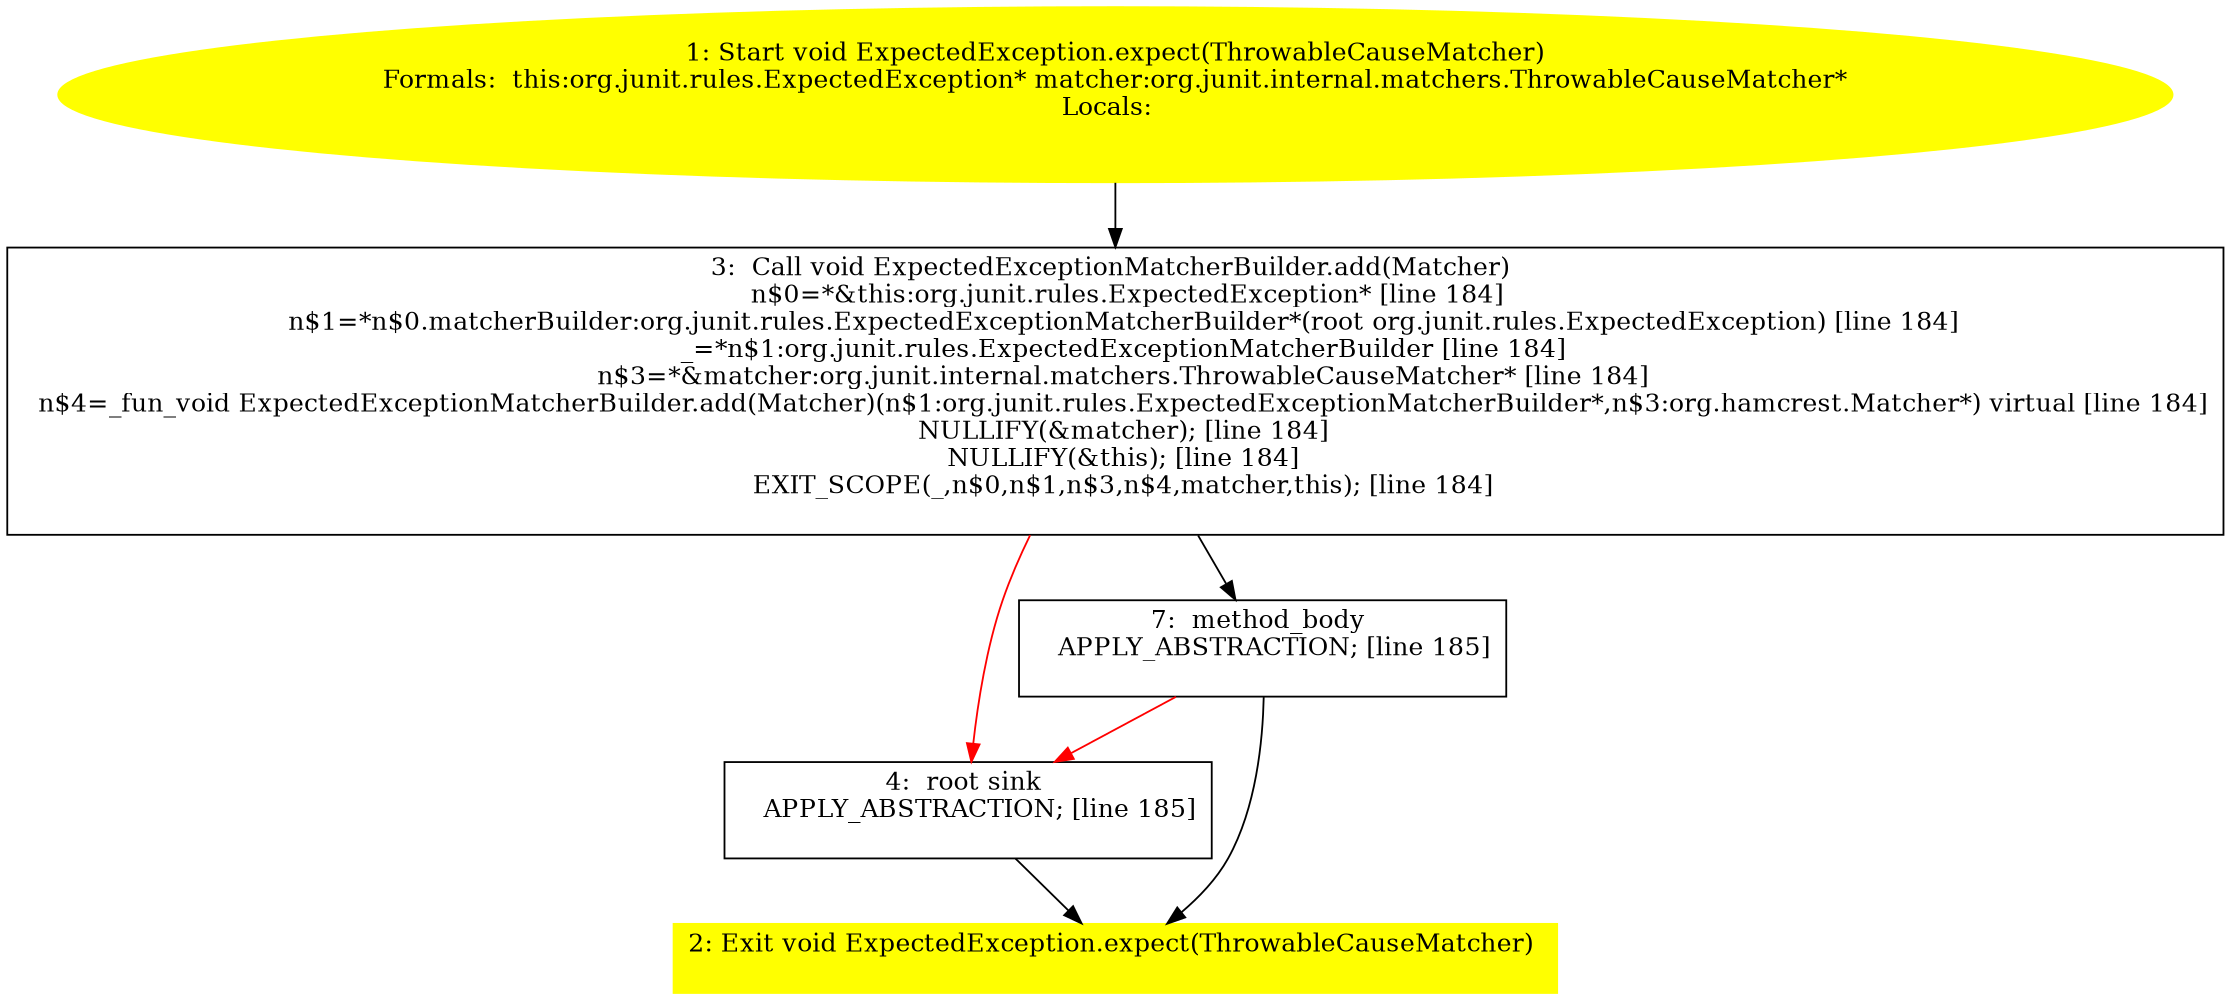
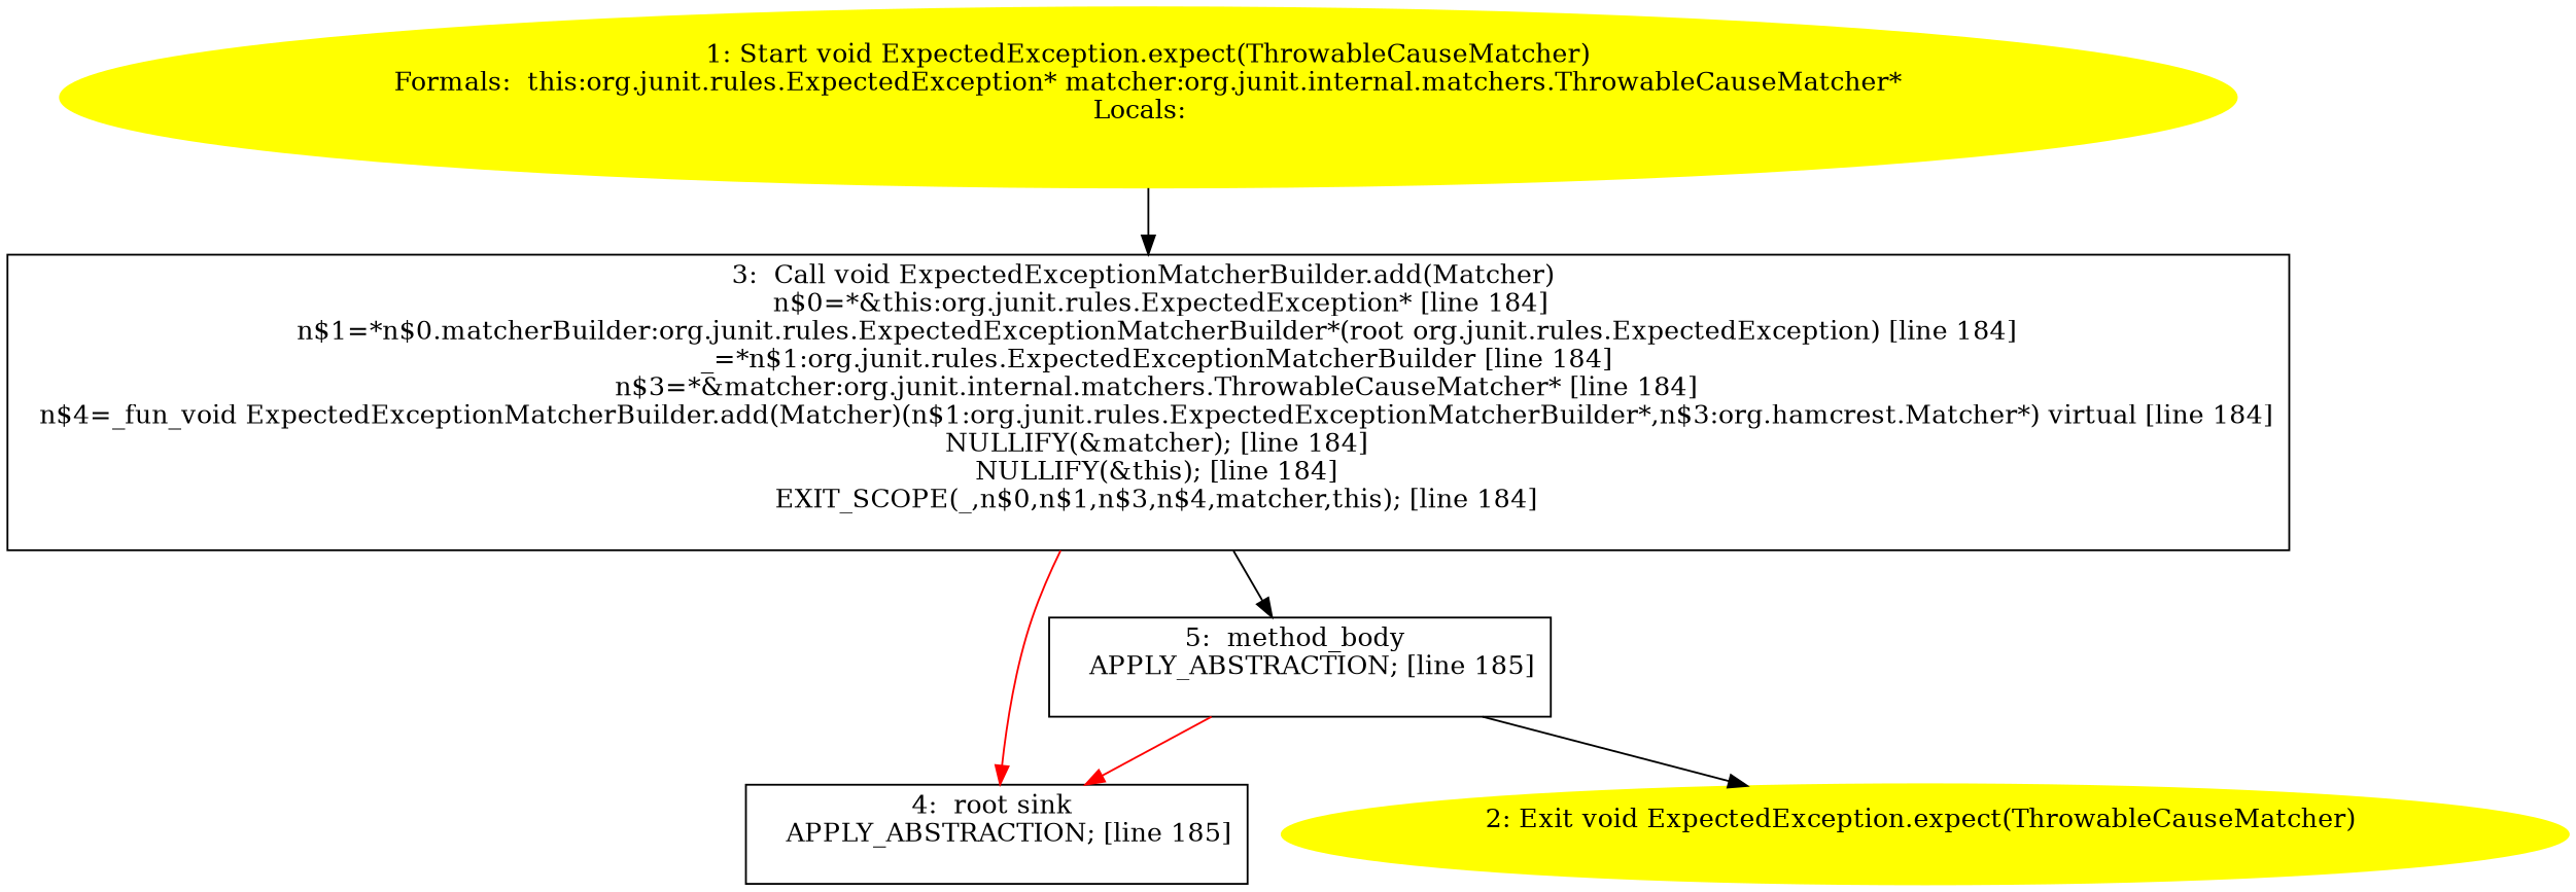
  digraph {
    node [shape=box]
    n1 [color=yellow label="1: Start void ExpectedException.expect(ThrowableCauseMatcher)\nFormals:  this:org.junit.rules.ExpectedException* matcher:org.junit.internal.matchers.ThrowableCauseMatcher*\nLocals:  \n  " style=filled shape=""]
    n2 [label="3:  Call void ExpectedExceptionMatcherBuilder.add(Matcher) \n   n$0=*&this:org.junit.rules.ExpectedException* [line 184]\n  n$1=*n$0.matcherBuilder:org.junit.rules.ExpectedExceptionMatcherBuilder*(root org.junit.rules.ExpectedException) [line 184]\n  _=*n$1:org.junit.rules.ExpectedExceptionMatcherBuilder [line 184]\n  n$3=*&matcher:org.junit.internal.matchers.ThrowableCauseMatcher* [line 184]\n  n$4=_fun_void ExpectedExceptionMatcherBuilder.add(Matcher)(n$1:org.junit.rules.ExpectedExceptionMatcherBuilder*,n$3:org.hamcrest.Matcher*) virtual [line 184]\n  NULLIFY(&matcher); [line 184]\n  NULLIFY(&this); [line 184]\n  EXIT_SCOPE(_,n$0,n$1,n$3,n$4,matcher,this); [line 184]\n "]
-   n3 [label="7:  method_body \n   APPLY_ABSTRACTION; [line 185]\n "]
+   n3 [label="5:  method_body \n   APPLY_ABSTRACTION; [line 185]\n "]
    n4 [label="4:  root sink \n   APPLY_ABSTRACTION; [line 185]\n "]
-   n5 [color=yellow label="2: Exit void ExpectedException.expect(ThrowableCauseMatcher) \n  " style=filled]
+   n5 [color=yellow label="2: Exit void ExpectedException.expect(ThrowableCauseMatcher) \n  " style=filled shape=""]
    n1 -> n2
    n2 -> n3
    n2 -> n4 [color=red]
    n3 -> n4 [color=red]
    n3 -> n5
-   n4 -> n5
  }
